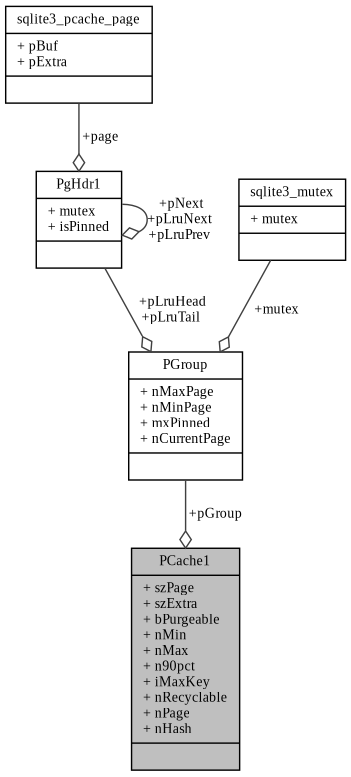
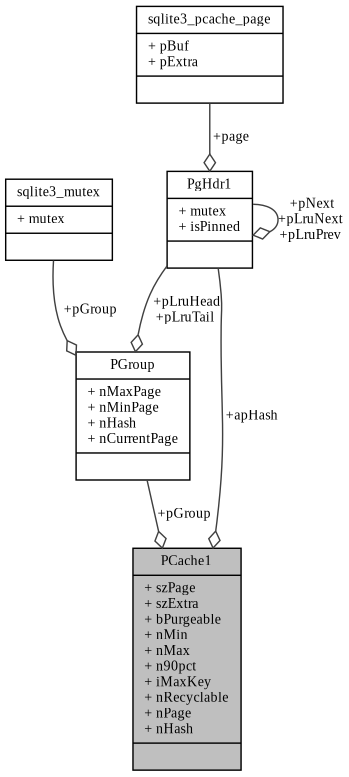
  digraph {
    fontname="Liberation Serif"
    node [color=black fillcolor=white fontname="Liberation Serif" fontsize=10 shape=record style=filled]
    edge [arrowhead=odiamond color=grey25 fontname="Liberation Serif" fontsize=10 labelfontname=FreeSans labelfontsize=10 style=solid]
    n1 [fillcolor=grey75 fontcolor=black height=0.2 label="{PCache1\n|+ szPage\l+ szExtra\l+ bPurgeable\l+ nMin\l+ nMax\l+ n90pct\l+ iMaxKey\l+ nRecyclable\l+ nPage\l+ nHash\l|}" width=0.4]
    n2 [height=0.2 label="{PgHdr1\n|+ mutex\l+ isPinned\l|}" width=0.4]
-   n3 [height=0.2 label="{PGroup\n|+ nMaxPage\l+ nMinPage\l+ mxPinned\l+ nCurrentPage\l|}" width=0.4]
+   n3 [height=0.2 label="{PGroup\n|+ nMaxPage\l+ nMinPage\l+ nHash\l+ nCurrentPage\l|}" width=0.4]
    n4 [height=0.2 label="{sqlite3_pcache_page\n|+ pBuf\l+ pExtra\l|}" width=0.4]
    n5 [height=0.2 label="{sqlite3_mutex\n|+ mutex\l|}" width=0.4]
+   n2 -> n1 [label=" +apHash"]
    n2 -> n2 [label=" +pNext\n+pLruNext\n+pLruPrev"]
    n2 -> n3 [label=" +pLruHead\n+pLruTail"]
    n3 -> n1 [label=" +pGroup"]
    n4 -> n2 [label=" +page"]
-   n5 -> n3 [label=" +mutex"]
+   n5 -> n3 [label=" +pGroup"]
  }
